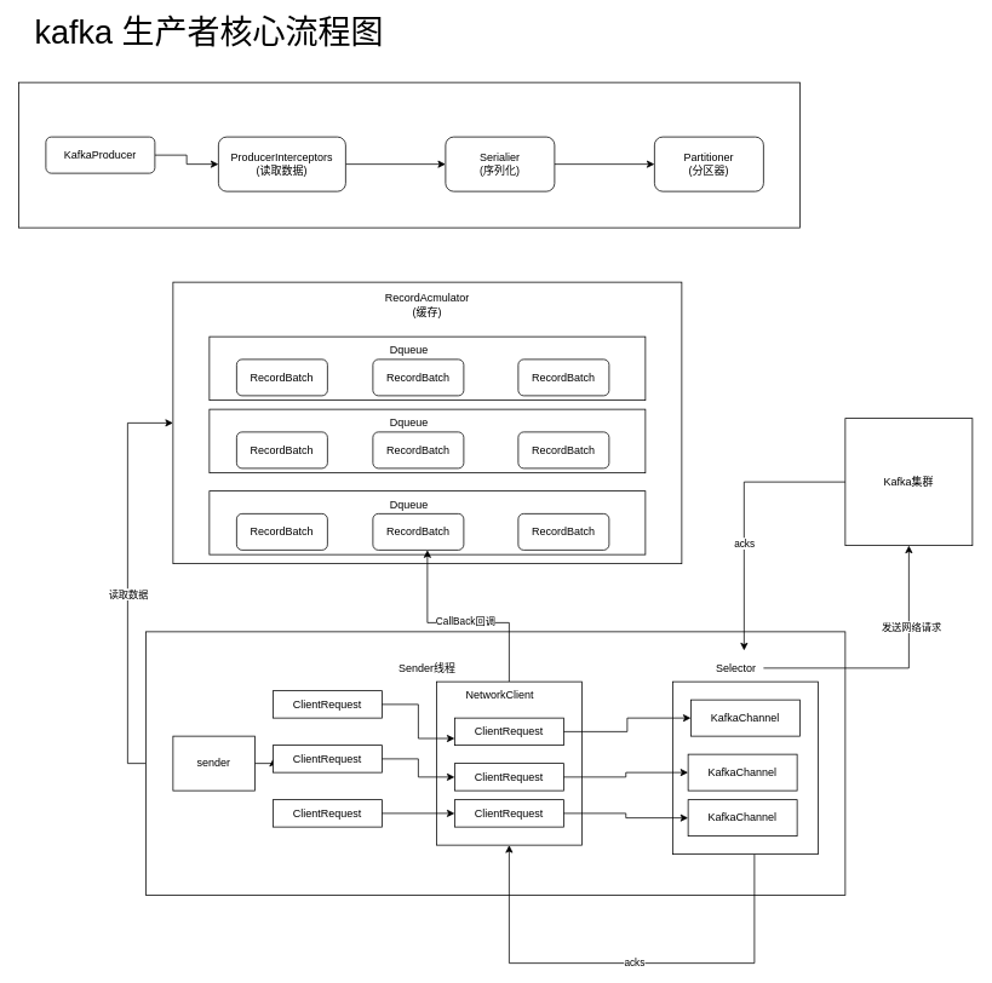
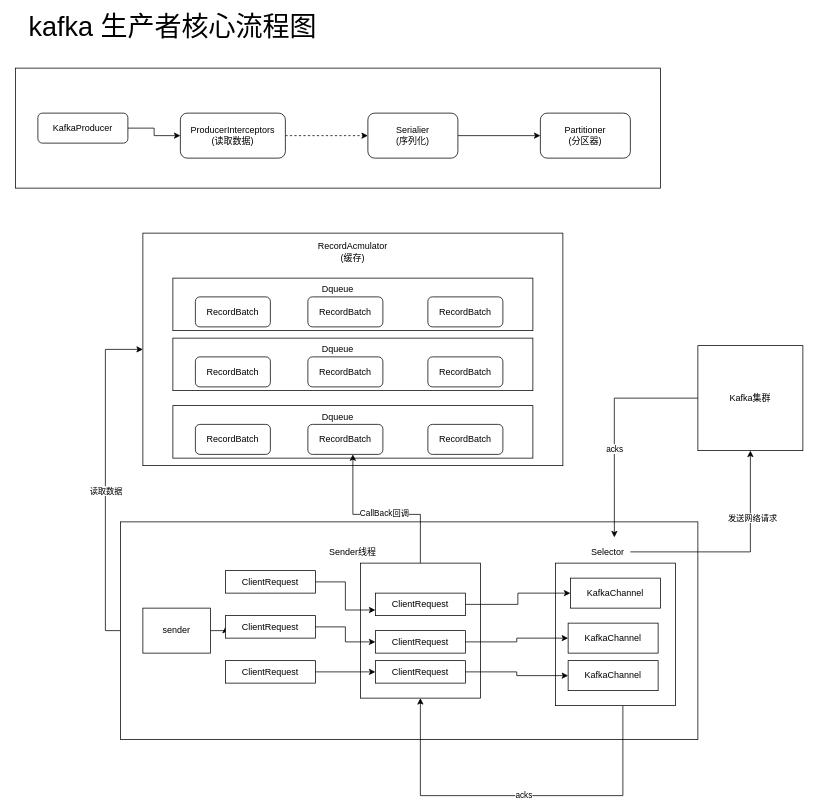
  <mxCell id="0" />
  <mxCell id="1" parent="0" />
  <mxCell id="2" value="" style="rounded=0;whiteSpace=wrap;html=1;" vertex="1" parent="1"><mxGeometry x="20" y="90" width="860" height="160" as="geometry" /></mxCell>
  <mxCell id="3" value="" style="edgeStyle=orthogonalEdgeStyle;rounded=0;orthogonalLoop=1;jettySize=auto;html=1;" edge="1" parent="1" source="4" target="6"><mxGeometry relative="1" as="geometry" /></mxCell>
  <mxCell id="4" value="KafkaProducer" style="rounded=1;whiteSpace=wrap;html=1;" vertex="1" parent="1"><mxGeometry x="50" y="150" width="120" height="40" as="geometry" /></mxCell>
- <mxCell id="5" value="" style="edgeStyle=orthogonalEdgeStyle;rounded=0;orthogonalLoop=1;jettySize=auto;html=1;" edge="1" parent="1" source="6" target="8"><mxGeometry relative="1" as="geometry" /></mxCell>
+ <mxCell id="5" value="" style="edgeStyle=orthogonalEdgeStyle;rounded=0;orthogonalLoop=1;jettySize=auto;html=1;dashed=1;" edge="1" parent="1" source="6" target="8"><mxGeometry relative="1" as="geometry" /></mxCell>
  <mxCell id="6" value="ProducerInterceptors&lt;br&gt;(读取数据)" style="rounded=1;whiteSpace=wrap;html=1;" vertex="1" parent="1"><mxGeometry x="240" y="150" width="140" height="60" as="geometry" /></mxCell>
  <mxCell id="7" value="" style="edgeStyle=orthogonalEdgeStyle;rounded=0;orthogonalLoop=1;jettySize=auto;html=1;" edge="1" parent="1" source="8" target="9"><mxGeometry relative="1" as="geometry" /></mxCell>
  <mxCell id="8" value="Serialier&lt;br&gt;(序列化)" style="rounded=1;whiteSpace=wrap;html=1;" vertex="1" parent="1"><mxGeometry x="490" y="150" width="120" height="60" as="geometry" /></mxCell>
  <mxCell id="9" value="Partitioner&lt;br&gt;(分区器)" style="rounded=1;whiteSpace=wrap;html=1;" vertex="1" parent="1"><mxGeometry x="720" y="150" width="120" height="60" as="geometry" /></mxCell>
  <mxCell id="10" value="" style="rounded=0;whiteSpace=wrap;html=1;" vertex="1" parent="1"><mxGeometry x="190" y="310" width="560" height="310" as="geometry" /></mxCell>
  <mxCell id="11" value="RecordAcmulator&lt;br&gt;(缓存)" style="text;html=1;strokeColor=none;fillColor=none;align=center;verticalAlign=middle;whiteSpace=wrap;rounded=0;" vertex="1" parent="1"><mxGeometry x="440" y="320" width="60" height="30" as="geometry" /></mxCell>
  <mxCell id="12" value="" style="rounded=0;whiteSpace=wrap;html=1;" vertex="1" parent="1"><mxGeometry x="230" y="370" width="480" height="70" as="geometry" /></mxCell>
  <mxCell id="13" value="Dqueue" style="text;html=1;strokeColor=none;fillColor=none;align=center;verticalAlign=middle;whiteSpace=wrap;rounded=0;" vertex="1" parent="1"><mxGeometry x="420" y="370" width="60" height="30" as="geometry" /></mxCell>
  <mxCell id="14" value="RecordBatch" style="rounded=1;whiteSpace=wrap;html=1;" vertex="1" parent="1"><mxGeometry x="260" y="395" width="100" height="40" as="geometry" /></mxCell>
  <mxCell id="15" value="RecordBatch" style="rounded=1;whiteSpace=wrap;html=1;" vertex="1" parent="1"><mxGeometry x="410" y="395" width="100" height="40" as="geometry" /></mxCell>
  <mxCell id="16" value="RecordBatch" style="rounded=1;whiteSpace=wrap;html=1;" vertex="1" parent="1"><mxGeometry x="570" y="395" width="100" height="40" as="geometry" /></mxCell>
  <mxCell id="17" value="" style="rounded=0;whiteSpace=wrap;html=1;" vertex="1" parent="1"><mxGeometry x="230" y="450" width="480" height="70" as="geometry" /></mxCell>
  <mxCell id="18" value="Dqueue" style="text;html=1;strokeColor=none;fillColor=none;align=center;verticalAlign=middle;whiteSpace=wrap;rounded=0;" vertex="1" parent="1"><mxGeometry x="420" y="450" width="60" height="30" as="geometry" /></mxCell>
  <mxCell id="19" value="RecordBatch" style="rounded=1;whiteSpace=wrap;html=1;" vertex="1" parent="1"><mxGeometry x="260" y="475" width="100" height="40" as="geometry" /></mxCell>
  <mxCell id="20" value="RecordBatch" style="rounded=1;whiteSpace=wrap;html=1;" vertex="1" parent="1"><mxGeometry x="410" y="475" width="100" height="40" as="geometry" /></mxCell>
  <mxCell id="21" value="RecordBatch" style="rounded=1;whiteSpace=wrap;html=1;" vertex="1" parent="1"><mxGeometry x="570" y="475" width="100" height="40" as="geometry" /></mxCell>
  <mxCell id="22" value="" style="rounded=0;whiteSpace=wrap;html=1;" vertex="1" parent="1"><mxGeometry x="230" y="540" width="480" height="70" as="geometry" /></mxCell>
  <mxCell id="23" value="Dqueue" style="text;html=1;strokeColor=none;fillColor=none;align=center;verticalAlign=middle;whiteSpace=wrap;rounded=0;" vertex="1" parent="1"><mxGeometry x="420" y="540" width="60" height="30" as="geometry" /></mxCell>
  <mxCell id="24" value="RecordBatch" style="rounded=1;whiteSpace=wrap;html=1;" vertex="1" parent="1"><mxGeometry x="260" y="565" width="100" height="40" as="geometry" /></mxCell>
  <mxCell id="25" value="RecordBatch" style="rounded=1;whiteSpace=wrap;html=1;" vertex="1" parent="1"><mxGeometry x="410" y="565" width="100" height="40" as="geometry" /></mxCell>
  <mxCell id="26" value="RecordBatch" style="rounded=1;whiteSpace=wrap;html=1;" vertex="1" parent="1"><mxGeometry x="570" y="565" width="100" height="40" as="geometry" /></mxCell>
  <mxCell id="27" style="edgeStyle=orthogonalEdgeStyle;rounded=0;orthogonalLoop=1;jettySize=auto;html=1;exitX=0;exitY=0.5;exitDx=0;exitDy=0;entryX=0;entryY=0.5;entryDx=0;entryDy=0;" edge="1" parent="1" source="29" target="10"><mxGeometry relative="1" as="geometry"><mxPoint x="100" y="460" as="targetPoint" /></mxGeometry></mxCell>
  <mxCell id="28" value="读取数据" style="edgeLabel;html=1;align=center;verticalAlign=middle;resizable=0;points=[];" vertex="1" connectable="0" parent="27"><mxGeometry x="-0.07" relative="1" as="geometry"><mxPoint as="offset" /></mxGeometry></mxCell>
  <mxCell id="29" value="" style="rounded=0;whiteSpace=wrap;html=1;" vertex="1" parent="1"><mxGeometry x="160" y="695" width="770" height="290" as="geometry" /></mxCell>
  <mxCell id="30" value="Sender线程" style="text;html=1;strokeColor=none;fillColor=none;align=center;verticalAlign=middle;whiteSpace=wrap;rounded=0;" vertex="1" parent="1"><mxGeometry x="420" y="720" width="100" height="30" as="geometry" /></mxCell>
  <mxCell id="31" value="" style="edgeStyle=orthogonalEdgeStyle;rounded=0;orthogonalLoop=1;jettySize=auto;html=1;" edge="1" parent="1" source="32" target="34"><mxGeometry relative="1" as="geometry" /></mxCell>
  <mxCell id="32" value="sender" style="rounded=0;whiteSpace=wrap;html=1;" vertex="1" parent="1"><mxGeometry x="190" y="810" width="90" height="60" as="geometry" /></mxCell>
  <mxCell id="33" value="ClientRequest" style="rounded=0;whiteSpace=wrap;html=1;" vertex="1" parent="1"><mxGeometry x="300" y="760" width="120" height="30" as="geometry" /></mxCell>
  <mxCell id="34" value="ClientRequest" style="rounded=0;whiteSpace=wrap;html=1;" vertex="1" parent="1"><mxGeometry x="300" y="820" width="120" height="30" as="geometry" /></mxCell>
  <mxCell id="35" value="ClientRequest" style="rounded=0;whiteSpace=wrap;html=1;" vertex="1" parent="1"><mxGeometry x="300" y="880" width="120" height="30" as="geometry" /></mxCell>
  <mxCell id="36" style="edgeStyle=orthogonalEdgeStyle;rounded=0;orthogonalLoop=1;jettySize=auto;html=1;" edge="1" parent="1" source="38" target="25"><mxGeometry relative="1" as="geometry"><Array as="points"><mxPoint x="560" y="685" /><mxPoint x="470" y="685" /></Array></mxGeometry></mxCell>
  <mxCell id="37" value="CallBack回调" style="edgeLabel;html=1;align=center;verticalAlign=middle;resizable=0;points=[];" vertex="1" connectable="0" parent="36"><mxGeometry x="-0.027" y="-2" relative="1" as="geometry"><mxPoint as="offset" /></mxGeometry></mxCell>
  <mxCell id="38" value="" style="rounded=0;whiteSpace=wrap;html=1;" vertex="1" parent="1"><mxGeometry x="480" y="750" width="160" height="180" as="geometry" /></mxCell>
- <mxCell id="39" value="NetworkClient" style="text;html=1;strokeColor=none;fillColor=none;align=center;verticalAlign=middle;whiteSpace=wrap;rounded=0;" vertex="1" parent="1"><mxGeometry x="520" y="750" width="60" height="30" as="geometry" /></mxCell>
  <mxCell id="40" value="ClientRequest" style="rounded=0;whiteSpace=wrap;html=1;" vertex="1" parent="1"><mxGeometry x="500" y="790" width="120" height="30" as="geometry" /></mxCell>
  <mxCell id="41" value="ClientRequest" style="rounded=0;whiteSpace=wrap;html=1;" vertex="1" parent="1"><mxGeometry x="500" y="840" width="120" height="30" as="geometry" /></mxCell>
  <mxCell id="42" value="ClientRequest" style="rounded=0;whiteSpace=wrap;html=1;" vertex="1" parent="1"><mxGeometry x="500" y="880" width="120" height="30" as="geometry" /></mxCell>
  <mxCell id="43" style="edgeStyle=orthogonalEdgeStyle;rounded=0;orthogonalLoop=1;jettySize=auto;html=1;entryX=0.5;entryY=1;entryDx=0;entryDy=0;" edge="1" parent="1" source="45" target="38"><mxGeometry relative="1" as="geometry"><Array as="points"><mxPoint x="830" y="1060" /><mxPoint x="560" y="1060" /></Array></mxGeometry></mxCell>
  <mxCell id="44" value="acks" style="edgeLabel;html=1;align=center;verticalAlign=middle;resizable=0;points=[];" vertex="1" connectable="0" parent="43"><mxGeometry x="-0.028" y="-2" relative="1" as="geometry"><mxPoint as="offset" /></mxGeometry></mxCell>
  <mxCell id="45" value="" style="rounded=0;whiteSpace=wrap;html=1;" vertex="1" parent="1"><mxGeometry x="740" y="750" width="160" height="190" as="geometry" /></mxCell>
  <mxCell id="46" style="edgeStyle=orthogonalEdgeStyle;rounded=0;orthogonalLoop=1;jettySize=auto;html=1;" edge="1" parent="1" source="48" target="58"><mxGeometry relative="1" as="geometry" /></mxCell>
  <mxCell id="47" value="发送网络请求" style="edgeLabel;html=1;align=center;verticalAlign=middle;resizable=0;points=[];" vertex="1" connectable="0" parent="46"><mxGeometry x="0.397" y="-2" relative="1" as="geometry"><mxPoint as="offset" /></mxGeometry></mxCell>
  <mxCell id="48" value="Selector" style="text;html=1;strokeColor=none;fillColor=none;align=center;verticalAlign=middle;whiteSpace=wrap;rounded=0;" vertex="1" parent="1"><mxGeometry x="780" y="720" width="60" height="30" as="geometry" /></mxCell>
  <mxCell id="49" value="KafkaChannel" style="rounded=0;whiteSpace=wrap;html=1;" vertex="1" parent="1"><mxGeometry x="760" y="770" width="120" height="40" as="geometry" /></mxCell>
  <mxCell id="50" value="KafkaChannel" style="rounded=0;whiteSpace=wrap;html=1;" vertex="1" parent="1"><mxGeometry x="757" y="830" width="120" height="40" as="geometry" /></mxCell>
  <mxCell id="51" value="KafkaChannel" style="rounded=0;whiteSpace=wrap;html=1;" vertex="1" parent="1"><mxGeometry x="757" y="880" width="120" height="40" as="geometry" /></mxCell>
  <mxCell id="52" value="" style="edgeStyle=orthogonalEdgeStyle;rounded=0;orthogonalLoop=1;jettySize=auto;html=1;" edge="1" parent="1" source="35" target="42"><mxGeometry relative="1" as="geometry" /></mxCell>
  <mxCell id="53" value="" style="edgeStyle=orthogonalEdgeStyle;rounded=0;orthogonalLoop=1;jettySize=auto;html=1;" edge="1" parent="1" source="34" target="41"><mxGeometry relative="1" as="geometry" /></mxCell>
  <mxCell id="54" style="edgeStyle=orthogonalEdgeStyle;rounded=0;orthogonalLoop=1;jettySize=auto;html=1;entryX=0;entryY=0.75;entryDx=0;entryDy=0;" edge="1" parent="1" source="33" target="40"><mxGeometry relative="1" as="geometry" /></mxCell>
  <mxCell id="55" style="edgeStyle=orthogonalEdgeStyle;rounded=0;orthogonalLoop=1;jettySize=auto;html=1;" edge="1" parent="1" source="40" target="49"><mxGeometry relative="1" as="geometry" /></mxCell>
  <mxCell id="56" style="edgeStyle=orthogonalEdgeStyle;rounded=0;orthogonalLoop=1;jettySize=auto;html=1;" edge="1" parent="1" source="41" target="50"><mxGeometry relative="1" as="geometry" /></mxCell>
  <mxCell id="57" style="edgeStyle=orthogonalEdgeStyle;rounded=0;orthogonalLoop=1;jettySize=auto;html=1;" edge="1" parent="1" source="42" target="51"><mxGeometry relative="1" as="geometry" /></mxCell>
  <mxCell id="58" value="Kafka集群" style="whiteSpace=wrap;html=1;aspect=fixed;" vertex="1" parent="1"><mxGeometry x="930" y="460" width="140" height="140" as="geometry" /></mxCell>
  <mxCell id="59" style="edgeStyle=orthogonalEdgeStyle;rounded=0;orthogonalLoop=1;jettySize=auto;html=1;entryX=0.644;entryY=-0.144;entryDx=0;entryDy=0;entryPerimeter=0;" edge="1" parent="1" source="58" target="48"><mxGeometry relative="1" as="geometry" /></mxCell>
  <mxCell id="60" value="acks" style="edgeLabel;html=1;align=center;verticalAlign=middle;resizable=0;points=[];" vertex="1" connectable="0" parent="59"><mxGeometry x="0.206" relative="1" as="geometry"><mxPoint as="offset" /></mxGeometry></mxCell>
  <mxCell id="61" value="kafka 生产者核心流程图" style="text;html=1;strokeColor=none;fillColor=none;align=center;verticalAlign=middle;whiteSpace=wrap;rounded=0;fontSize=36;" vertex="1" parent="1"><mxGeometry x="20" y="20" width="420" height="30" as="geometry" /></mxCell>
